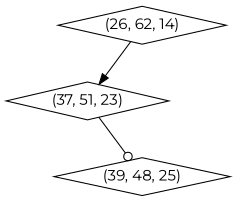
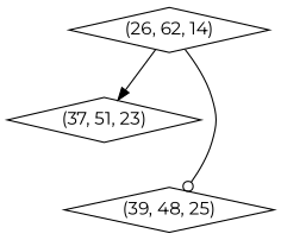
  digraph {
    fontname=Montserrat
    node [fontname=Montserrat shape=diamond]
    edge [color=black fontname=Montserrat style=solid]
    "(26, 62, 14)"
    "(37, 51, 23)"
    "(39, 48, 25)"
    "(26, 62, 14)" -> "(37, 51, 23)" [arrowhead=normal]
-   "(37, 51, 23)" -> "(39, 48, 25)" [arrowhead=odot]
+   "(26, 62, 14)" -> "(39, 48, 25)" [arrowhead=odot]
  }
